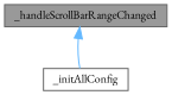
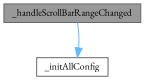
  digraph {
    rankdir=TB
    fontname="EB Garamond"
    node [fontname="EB Garamond" fontsize=10 shape=box style=filled]
    n1 [color=gray40 fillcolor=grey60 fontcolor=black height=0.2 label=_handleScrollBarRangeChanged width=0.4]
    n2 [color=grey40 fillcolor=white height=0.2 label=_initAllConfig width=0.4]
-   n1 -> n2 [color=steelblue1 dir=back fontname="EB Garamond" fontsize=10 labelfontname=Helvetica labelfontsize=10 style=solid]
+   n2 -> n1 [color=steelblue1 dir=back fontname="EB Garamond" fontsize=10 labelfontname=Helvetica labelfontsize=10 style=solid]
  }
